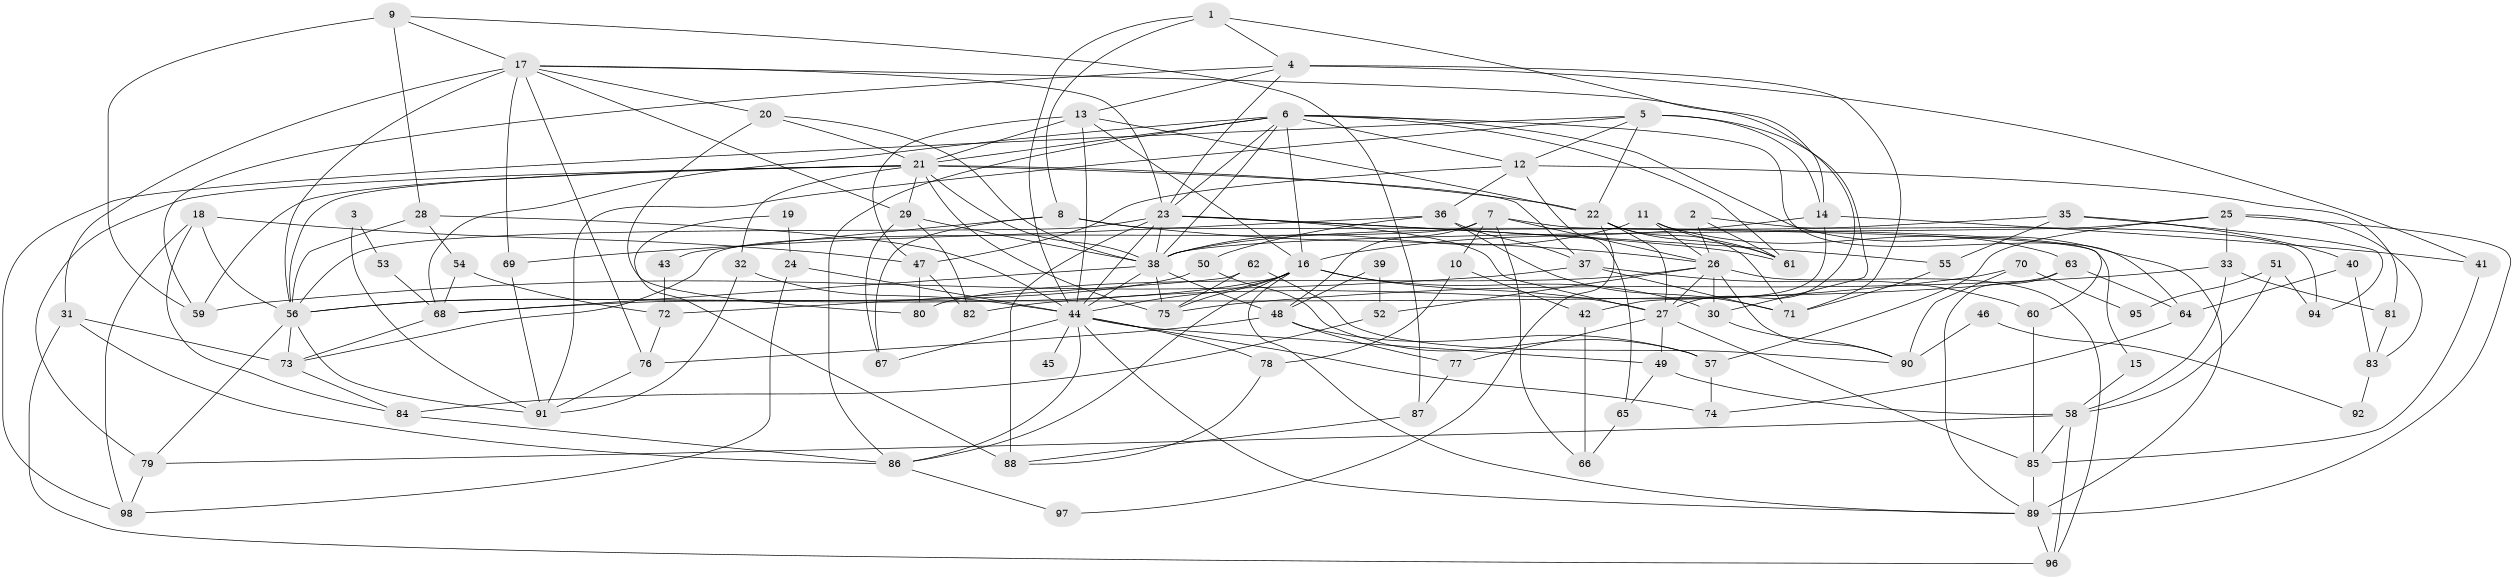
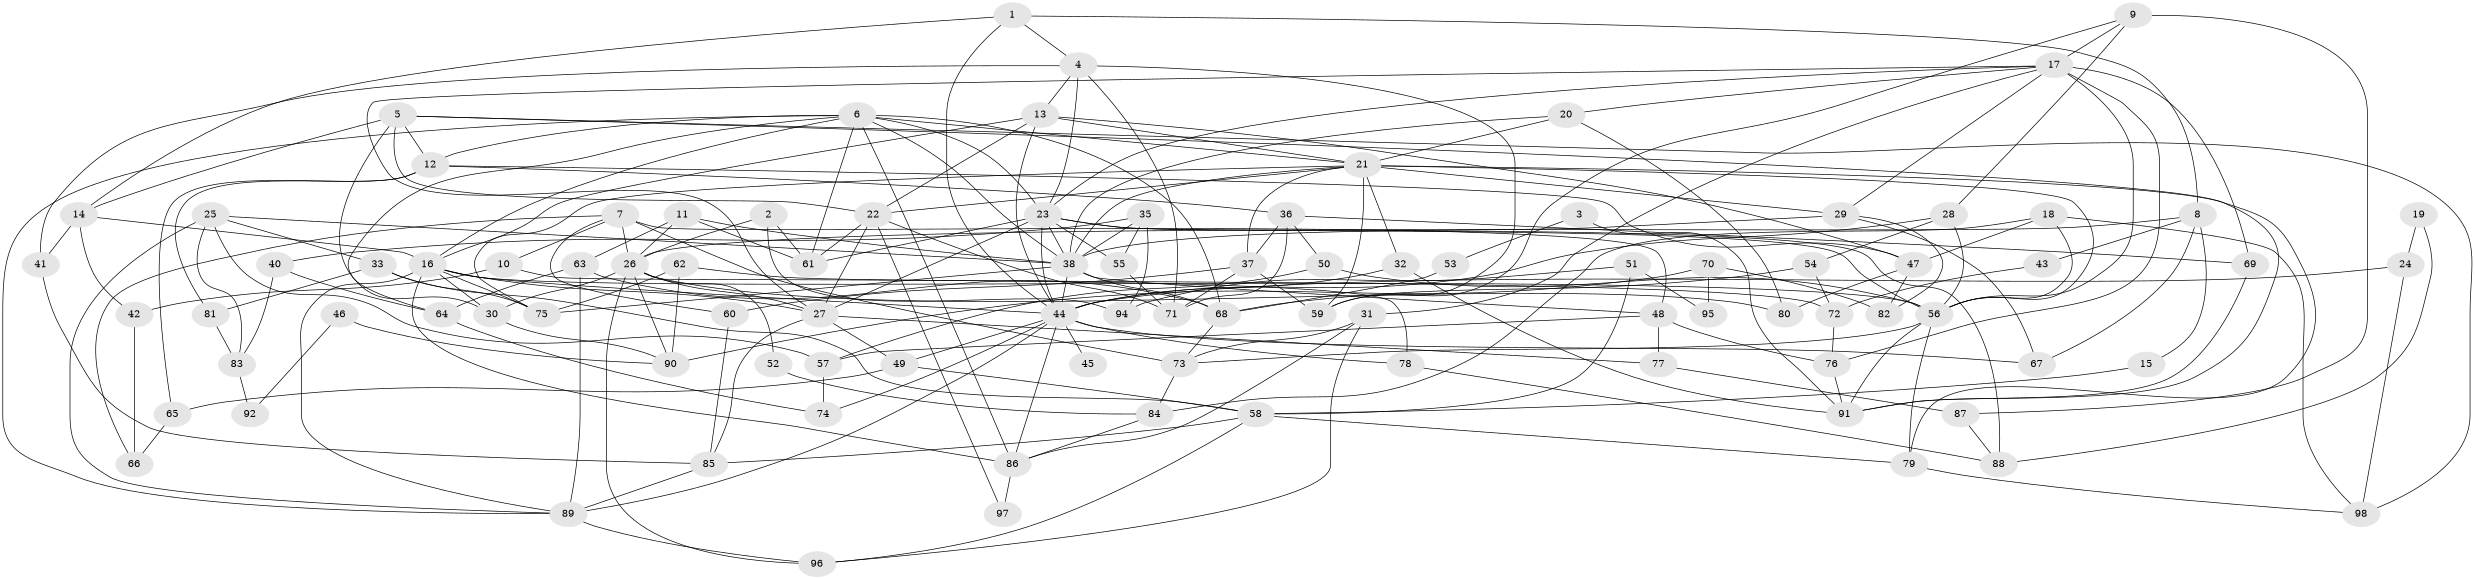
  graph {
    node [color=gray90 style=filled]
    edge [weight=1.0]
    1
    4
    8
    14
    44
    13
    23
    41
    59
    71
    26
    15
    43
    67
    16
    42
    86
    89
    78
    49
    45
    74
    2
    61
    94
    30
    27
    80
    52
    90
    96
    3
    53
    91
    68
    22
    21
    47
    38
    56
    88
    55
    85
    5
    12
    n46 [label=98]
    36
    65
    81
    97
    6
    64
    75
    29
    32
    37
    79
    48
    73
    7
    10
    60
    66
    76
    57
    77
    84
    58
    72
    9
    17
    28
    87
    20
    31
    69
    54
    11
    63
    50
    82
    83
    18
    19
    24
    25
    33
    92
    35
    40
-   39
    46
    51
    95
    62
    70
    1 -- 4
    1 -- 8
    1 -- 14
    1 -- 44
    4 -- 13
    4 -- 23
    4 -- 41
    4 -- 59 [weight=2.0]
    4 -- 71
    8 -- 26
    8 -- 15
    8 -- 43
    8 -- 67
    14 -- 41
    14 -- 16
    14 -- 42
    44 -- 67
    44 -- 86
    44 -- 89
    44 -- 78
    44 -- 49
    44 -- 45 [weight=2.0]
    44 -- 74
    13 -- 44
    13 -- 16
    13 -- 22
    13 -- 21
    13 -- 47
    23 -- 44
    23 -- 61
    23 -- 27
    23 -- 38
    23 -- 56
    23 -- 88 [weight=2.0]
    23 -- 55
    41 -- 85
    26 -- 30
    26 -- 27
    26 -- 80
    26 -- 52
    26 -- 90
    26 -- 96
    15 -- 58
    43 -- 72
    16 -- 44
    16 -- 86
    16 -- 89
    16 -- 30
    16 -- 27
    16 -- 56 [weight=2.0]
    16 -- 75
    42 -- 66
    86 -- 97
    89 -- 96
    78 -- 88
    49 -- 65
    49 -- 58
    2 -- 26
    2 -- 61
    2 -- 94
    30 -- 90
    27 -- 49
    27 -- 85
    27 -- 77
    52 -- 84
    3 -- 53
    3 -- 91
    53 -- 68
    68 -- 73
    22 -- 71
    22 -- 61
    22 -- 27
    22 -- 97
    21 -- 59
    21 -- 22
    21 -- 38
    21 -- 56
    21 -- 75
    21 -- 29 [weight=2.0]
    21 -- 32
    21 -- 37
    21 -- 79
    47 -- 80
    47 -- 82
    38 -- 44
    38 -- 68
    38 -- 75
    38 -- 48
    56 -- 91
    56 -- 79
    56 -- 73
    55 -- 71
    85 -- 89
    5 -- 14
    5 -- 30
    5 -- 91
    5 -- 22
    5 -- 12
    5 -- n46
    12 -- 47
    12 -- 36
    12 -- 65
    12 -- 81
    36 -- 71
    36 -- 37
    36 -- 69
    36 -- 50
    65 -- 66
    81 -- 83
    6 -- 23
    6 -- 16
    6 -- 86
    6 -- 89
    6 -- 61
    6 -- 68
    6 -- 21
    6 -- 38
    6 -- 12
    6 -- 64
    64 -- 74
    29 -- 67
    29 -- 38
    29 -- 82
    32 -- 44
    32 -- 91
    37 -- 59
    37 -- 71
    37 -- 60
    79 -- n46
    48 -- 76
    48 -- 57
    48 -- 77
    73 -- 84
    7 -- 26
    7 -- 48
    7 -- 73
    7 -- 10
    7 -- 60
    7 -- 66
    10 -- 42
    10 -- 78
    60 -- 85
    76 -- 91
    57 -- 74
    77 -- 87
    84 -- 86
    58 -- 96
    58 -- 85
    58 -- 79
    72 -- 76
    9 -- 59
    9 -- 17
    9 -- 28
    9 -- 87
    17 -- 23
    17 -- 27
    17 -- 56
    17 -- 29
    17 -- 76
    17 -- 20
    17 -- 31
    17 -- 69
    28 -- 44
    28 -- 56
    28 -- 54
    87 -- 88
    20 -- 80
    20 -- 21
    20 -- 38
    31 -- 86
    31 -- 96
    31 -- 73
    69 -- 91
    54 -- 68
    54 -- 72
    11 -- 26
    11 -- 61
    11 -- 38
    11 -- 63
    63 -- 89
    63 -- 68
    63 -- 64
    50 -- 56
    50 -- 57
    83 -- 92
    18 -- 47
    18 -- 56
    18 -- n46
    18 -- 84
    19 -- 88
    19 -- 24
    24 -- 44
    24 -- n46
    25 -- 89
    25 -- 38
    25 -- 57
    25 -- 83
    25 -- 33
    33 -- 81
    33 -- 75
    33 -- 58
    35 -- 94
    35 -- 38
    35 -- 55
    35 -- 40
    40 -- 64
    40 -- 83
-   39 -- 52
-   39 -- 48
    46 -- 90
    46 -- 92
    51 -- 94
    51 -- 58
    51 -- 95
    62 -- 90
    62 -- 75
    62 -- 72
    70 -- 90
    70 -- 82
    70 -- 95
  }
